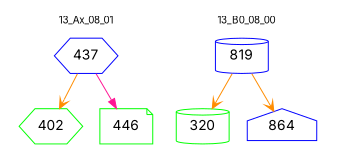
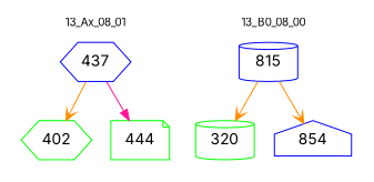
  digraph {
    fontname=Inter
    node [color=blue fontname=Inter shape=hexagon]
    edge [arrowhead=vee color=darkorange fontname=Inter]
    n1 [label=437]
    n2 [color=green label=402]
-   n3 [color=green label=446 shape=note]
-   n4 [label=819 shape=cylinder]
+   n3 [color=green label=444 shape=note]
+   n4 [label=815 shape=cylinder]
    n5 [color=green label=320 shape=cylinder]
-   n6 [label=864 shape=house]
+   n6 [label=854 shape=house]
    subgraph cluster_1 {
      color=white
      fontsize=10
      label="13_Ax_08_01"
      n1
      n2
      n3
    }
    subgraph cluster_2 {
      color=white
      fontsize=10
      label="13_B0_08_00"
      n4
      n5
      n6
    }
    n1 -> n2
    n1 -> n3 [arrowhead=normal color=deeppink]
    n4 -> n5
    n4 -> n6
  }
